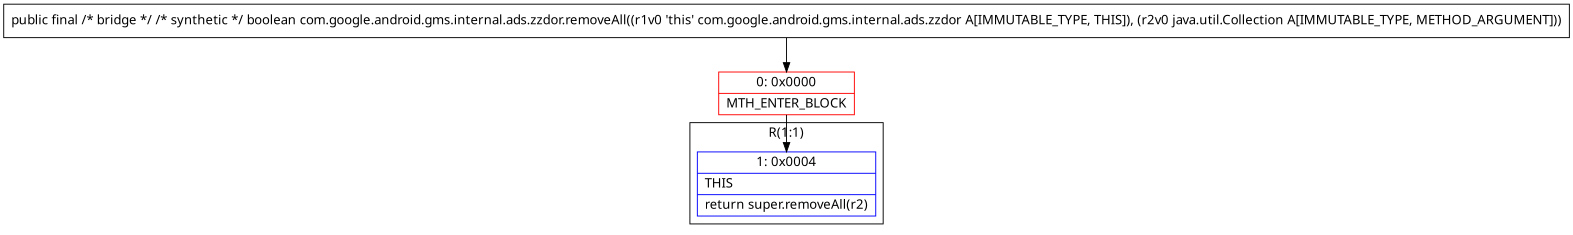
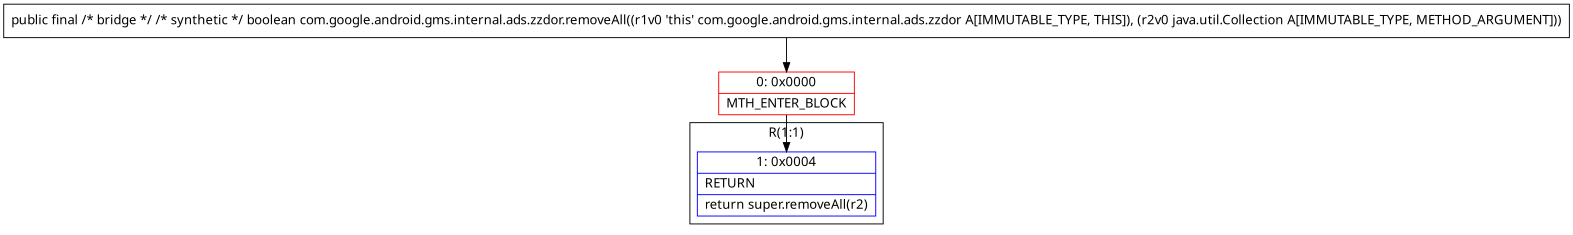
  digraph {
    fontname="Noto Sans"
    node [shape=record fontname="Noto Sans"]
    edge [fontname="Noto Sans"]
-   n1 [color=blue label="{1\:\ 0x0004|THIS\l|return super.removeAll(r2)\l}"]
+   n1 [color=blue label="{1\:\ 0x0004|RETURN\l|return super.removeAll(r2)\l}"]
    n2 [color=red label="{0\:\ 0x0000|MTH_ENTER_BLOCK\l}"]
    n3 [label="{public final \/* bridge *\/ \/* synthetic *\/ boolean com.google.android.gms.internal.ads.zzdor.removeAll((r1v0 'this' com.google.android.gms.internal.ads.zzdor A[IMMUTABLE_TYPE, THIS]), (r2v0 java.util.Collection A[IMMUTABLE_TYPE, METHOD_ARGUMENT])) }"]
    subgraph cluster_1 {
      label="R(1:1)"
      n1
    }
    n2 -> n1
    n3 -> n2
  }
